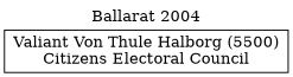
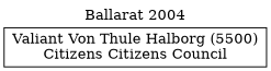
  digraph {
    label="Ballarat 2004"
    labelloc=t
    mclimit=10
-   n1 [label="Valiant Von Thule Halborg (5500)\nCitizens Electoral Council" shape=box]
+   n1 [label="Valiant Von Thule Halborg (5500)\nCitizens Citizens Council" shape=box]
  }
